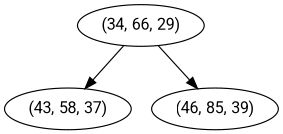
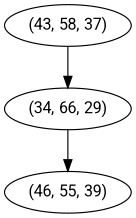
  digraph {
    fontname=Roboto
    node [fontname=Roboto]
    edge [fontname=Roboto]
    "(34, 66, 29)"
    "(43, 58, 37)"
-   "(46, 55, 39)" [label="(46, 85, 39)"]
-   "(34, 66, 29)" -> "(43, 58, 37)"
+   "(46, 55, 39)"
+   "(43, 58, 37)" -> "(34, 66, 29)"
    "(34, 66, 29)" -> "(46, 55, 39)"
  }
